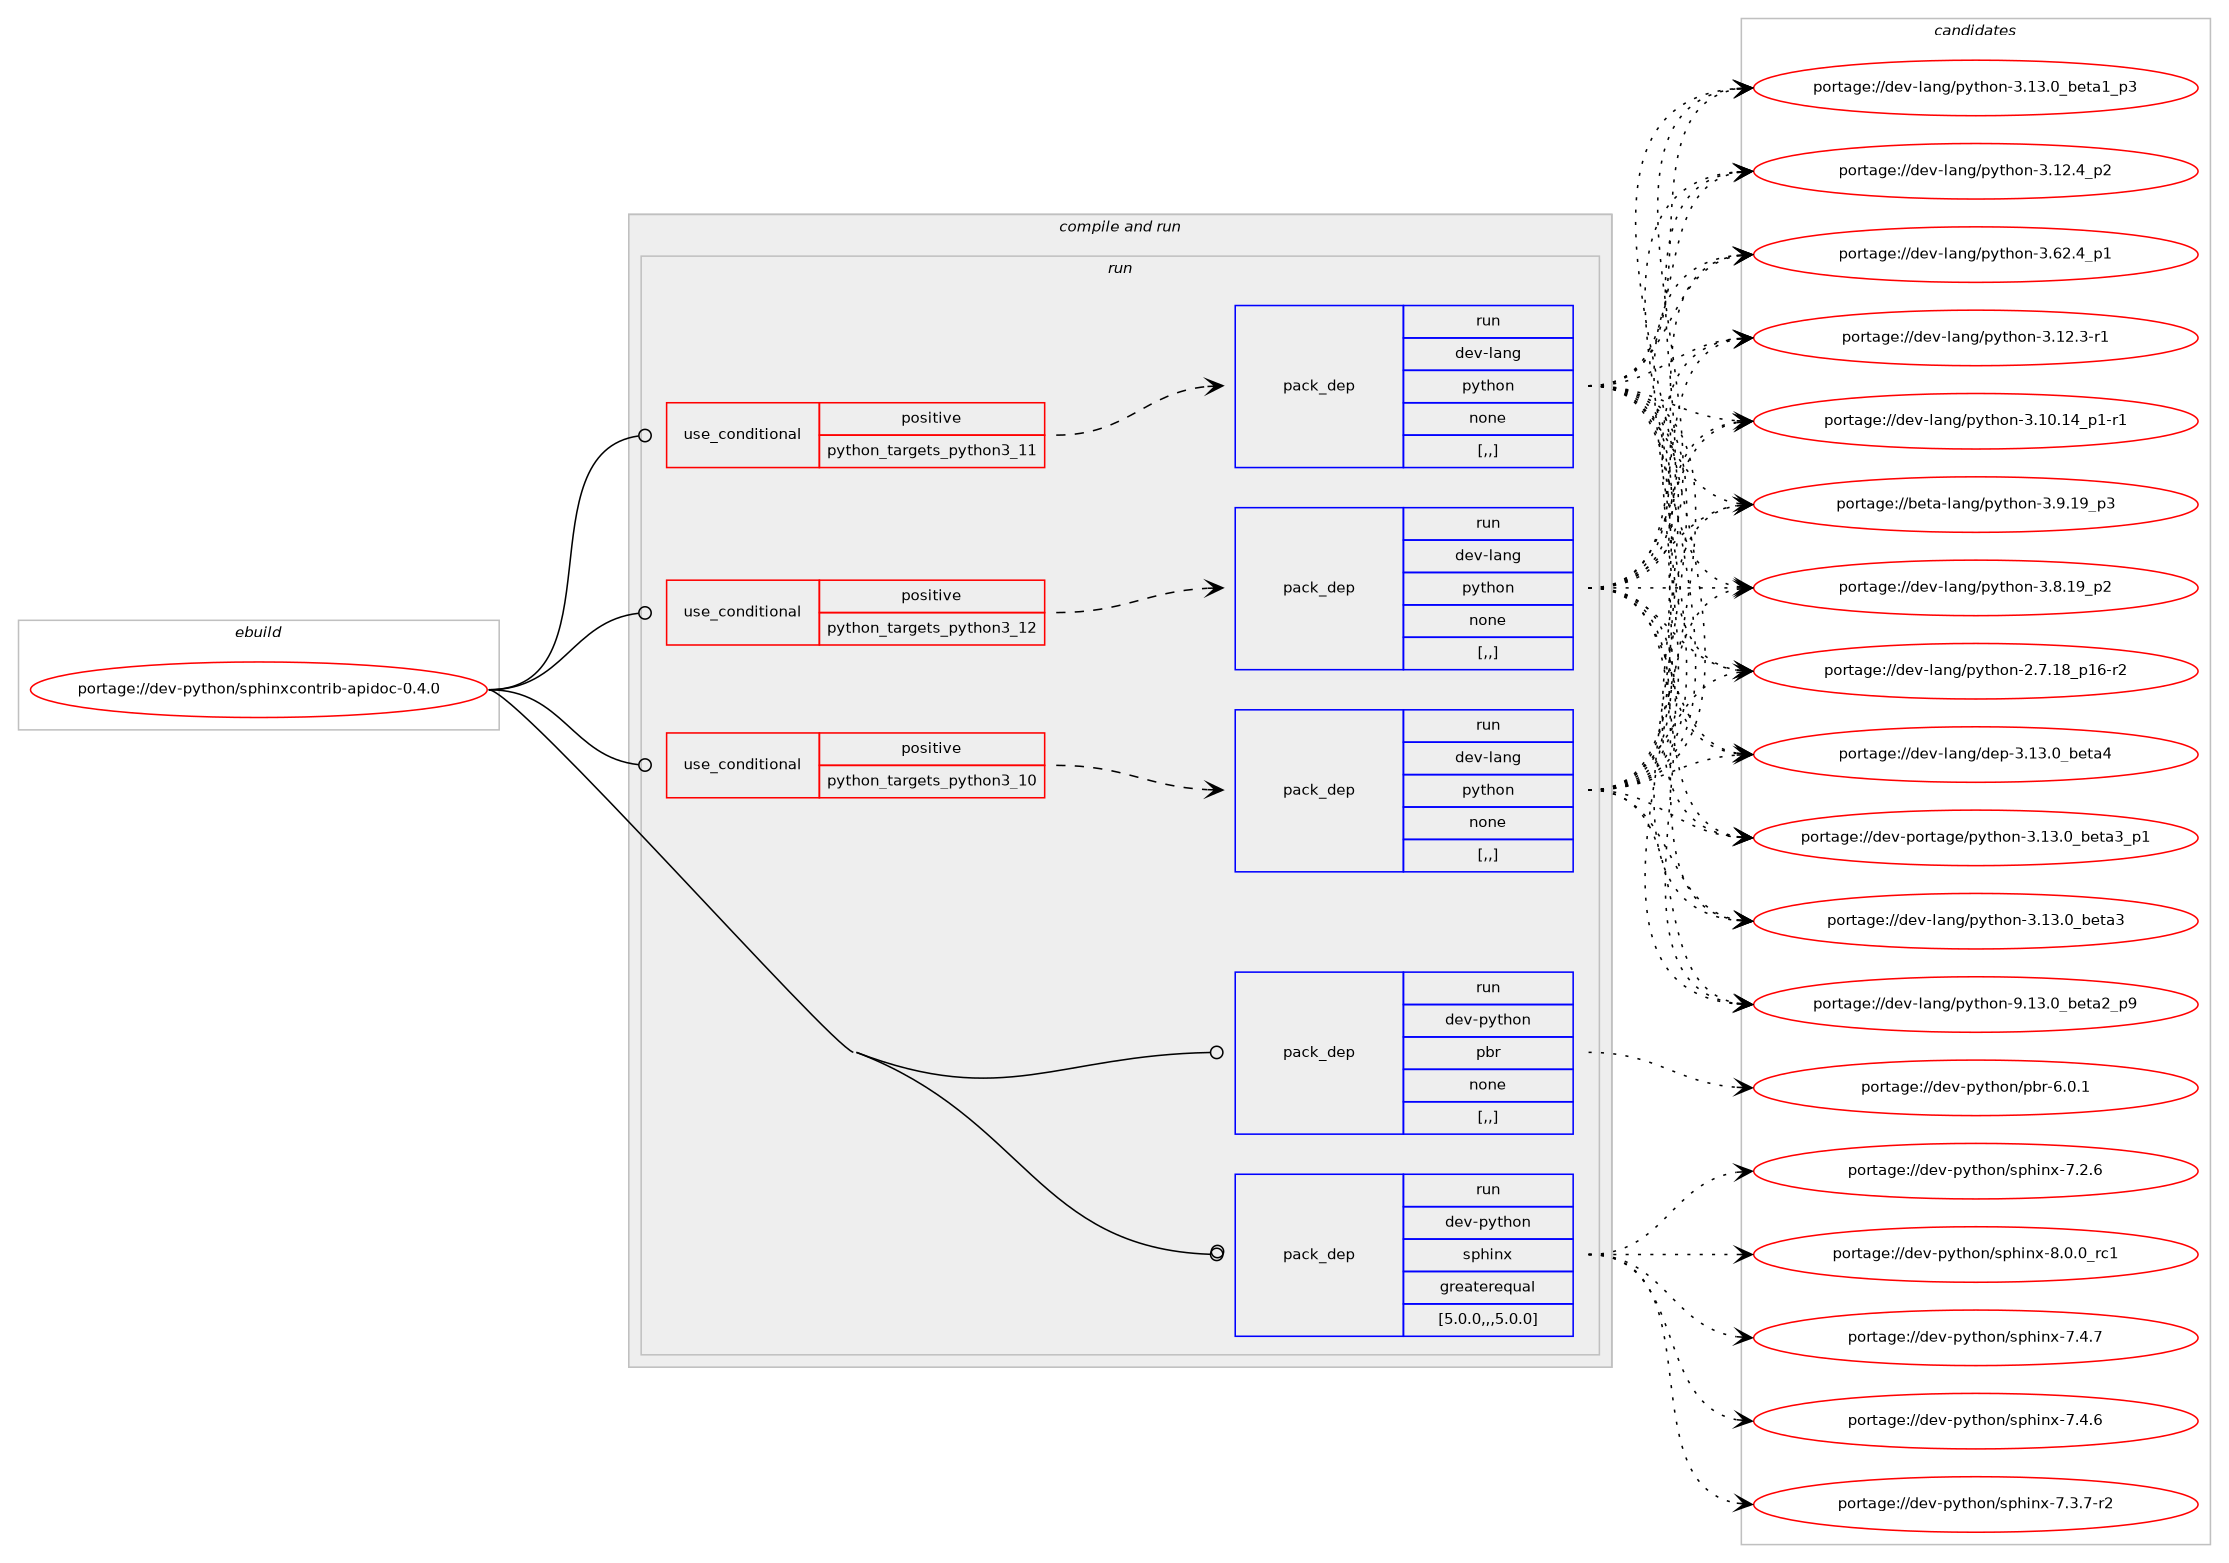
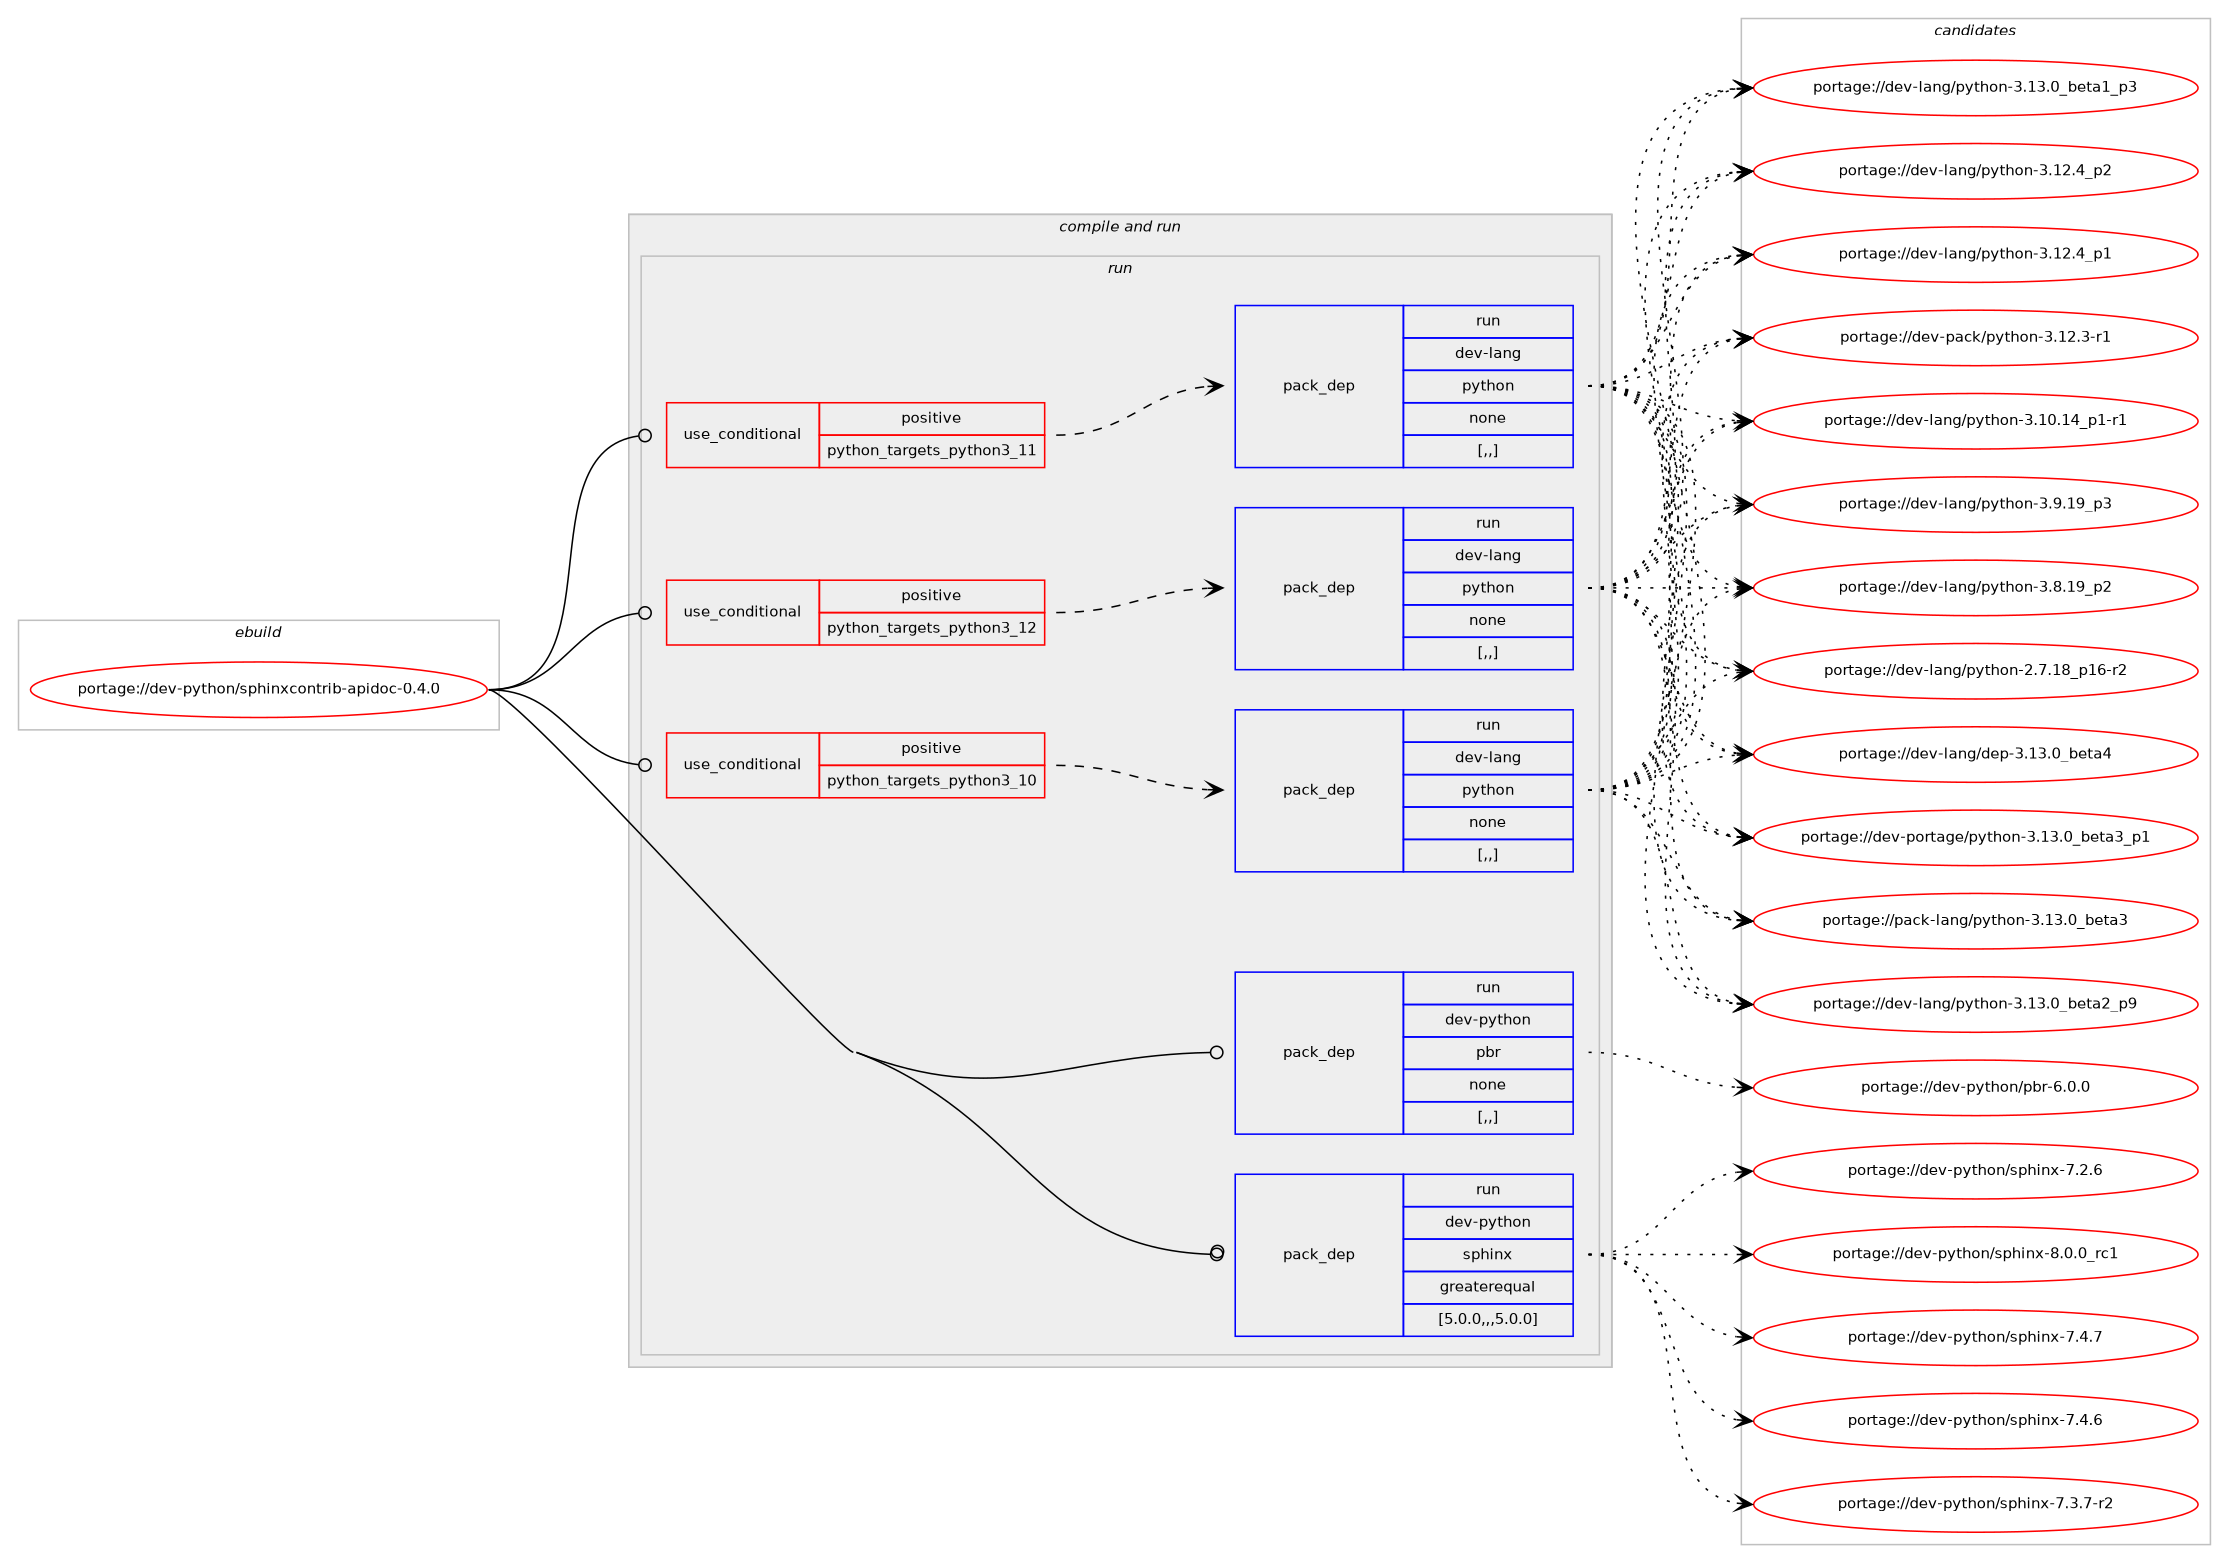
  digraph {
    compound=true
    concentrate=true
    fontname=Helvetica
    fontsize=10
    newrank=true
    rankdir=LR
    ranksep=1.5
    node [color=red fontname=Helvetica fontsize=10]
    edge [arrowhead=vee headport=w style=dotted tailport=e weight=100]
    n1 [label="portage://dev-python/sphinxcontrib-apidoc-0.4.0" width=4]
    n2 [color=blue label=<<TABLE BORDER="0" CELLBORDER="1" CELLSPACING="0" CELLPADDING="4" WIDTH="220"><TR><TD ROWSPAN="6" CELLPADDING="30">pack_dep</TD></TR><TR><TD WIDTH="110">run</TD></TR><TR><TD>dev-lang</TD></TR><TR><TD>python</TD></TR><TR><TD>none</TD></TR><TR><TD>[,,]</TD></TR></TABLE>> shape=none]
    n3 [label=<<TABLE BORDER="0" CELLBORDER="1" CELLSPACING="0" CELLPADDING="4"><TR><TD ROWSPAN="3" CELLPADDING="10">use_conditional</TD></TR><TR><TD>positive</TD></TR><TR><TD>python_targets_python3_10</TD></TR></TABLE>> shape=none]
    n4 [color=blue label=<<TABLE BORDER="0" CELLBORDER="1" CELLSPACING="0" CELLPADDING="4" WIDTH="220"><TR><TD ROWSPAN="6" CELLPADDING="30">pack_dep</TD></TR><TR><TD WIDTH="110">run</TD></TR><TR><TD>dev-lang</TD></TR><TR><TD>python</TD></TR><TR><TD>none</TD></TR><TR><TD>[,,]</TD></TR></TABLE>> shape=none]
    n5 [label=<<TABLE BORDER="0" CELLBORDER="1" CELLSPACING="0" CELLPADDING="4"><TR><TD ROWSPAN="3" CELLPADDING="10">use_conditional</TD></TR><TR><TD>positive</TD></TR><TR><TD>python_targets_python3_11</TD></TR></TABLE>> shape=none]
    n6 [color=blue label=<<TABLE BORDER="0" CELLBORDER="1" CELLSPACING="0" CELLPADDING="4" WIDTH="220"><TR><TD ROWSPAN="6" CELLPADDING="30">pack_dep</TD></TR><TR><TD WIDTH="110">run</TD></TR><TR><TD>dev-lang</TD></TR><TR><TD>python</TD></TR><TR><TD>none</TD></TR><TR><TD>[,,]</TD></TR></TABLE>> shape=none]
    n7 [label=<<TABLE BORDER="0" CELLBORDER="1" CELLSPACING="0" CELLPADDING="4"><TR><TD ROWSPAN="3" CELLPADDING="10">use_conditional</TD></TR><TR><TD>positive</TD></TR><TR><TD>python_targets_python3_12</TD></TR></TABLE>> shape=none]
    n8 [color=blue label=<<TABLE BORDER="0" CELLBORDER="1" CELLSPACING="0" CELLPADDING="4" WIDTH="220"><TR><TD ROWSPAN="6" CELLPADDING="30">pack_dep</TD></TR><TR><TD WIDTH="110">run</TD></TR><TR><TD>dev-python</TD></TR><TR><TD>pbr</TD></TR><TR><TD>none</TD></TR><TR><TD>[,,]</TD></TR></TABLE>> shape=none]
    n9 [color=blue label=<<TABLE BORDER="0" CELLBORDER="1" CELLSPACING="0" CELLPADDING="4" WIDTH="220"><TR><TD ROWSPAN="6" CELLPADDING="30">pack_dep</TD></TR><TR><TD WIDTH="110">run</TD></TR><TR><TD>dev-python</TD></TR><TR><TD>sphinx</TD></TR><TR><TD>greaterequal</TD></TR><TR><TD>[5.0.0,,,5.0.0]</TD></TR></TABLE>> shape=none]
    n10 [label="portage://dev-lang/dep-3.13.0_beta4" width=4]
    n11 [label="portage://dev-portage/python-3.13.0_beta3_p1" width=4]
-   n12 [label="portage://dev-lang/python-3.13.0_beta3" width=4]
-   n13 [label="portage://dev-lang/python-9.13.0_beta2_p9" width=4]
+   n12 [label="portage://pack-lang/python-3.13.0_beta3" width=4]
+   n13 [label="portage://dev-lang/python-3.13.0_beta2_p9" width=4]
    n14 [label="portage://dev-lang/python-3.13.0_beta1_p3" width=4]
    n15 [label="portage://dev-lang/python-3.12.4_p2" width=4]
-   n16 [label="portage://dev-lang/python-3.62.4_p1" width=4]
-   n17 [label="portage://dev-lang/python-3.12.3-r1" width=4]
+   n16 [label="portage://dev-lang/python-3.12.4_p1" width=4]
+   n17 [label="portage://dev-pack/python-3.12.3-r1" width=4]
    n18 [label="portage://dev-lang/python-3.10.14_p1-r1" width=4]
-   n19 [label="portage://beta-lang/python-3.9.19_p3" width=4]
+   n19 [label="portage://dev-lang/python-3.9.19_p3" width=4]
    n20 [label="portage://dev-lang/python-3.8.19_p2" width=4]
    n21 [label="portage://dev-lang/python-2.7.18_p16-r2" width=4]
-   n22 [label="portage://dev-python/pbr-6.0.1" width=4]
+   n22 [label="portage://dev-python/pbr-6.0.0" width=4]
    n23 [label="portage://dev-python/sphinx-8.0.0_rc1" width=4]
    n24 [label="portage://dev-python/sphinx-7.4.7" width=4]
    n25 [label="portage://dev-python/sphinx-7.4.6" width=4]
    n26 [label="portage://dev-python/sphinx-7.3.7-r2" width=4]
    n27 [label="portage://dev-python/sphinx-7.2.6" width=4]
    subgraph cluster_1 {
      color=gray
      label=<<i>ebuild</i>>
      n1
    }
    subgraph cluster_2 {
      color=gray
      label=<<i>dependencies</i>>
      subgraph cluster_3 {
        color=gray
        fillcolor="#eeeeee"
        label=<<i>compile</i>>
        style=filled
      }
      subgraph cluster_4 {
        color=gray
        fillcolor="#eeeeee"
        label=<<i>compile and run</i>>
        style=filled
      }
      subgraph cluster_5 {
        color=gray
        fillcolor="#eeeeee"
        label=<<i>run</i>>
        style=filled
        subgraph sub_6 {
          color=gray
          fillcolor="#eeeeee"
          label=<<i>run</i>>
          style=filled
          n3
          subgraph sub_7 {
            color=gray
            fillcolor="#eeeeee"
            label=<<i>run</i>>
            style=filled
            n2
          }
        }
        subgraph sub_8 {
          color=gray
          fillcolor="#eeeeee"
          label=<<i>run</i>>
          style=filled
          n5
          subgraph sub_9 {
            color=gray
            fillcolor="#eeeeee"
            label=<<i>run</i>>
            style=filled
            n4
          }
        }
        subgraph sub_10 {
          color=gray
          fillcolor="#eeeeee"
          label=<<i>run</i>>
          style=filled
          n7
          subgraph sub_11 {
            color=gray
            fillcolor="#eeeeee"
            label=<<i>run</i>>
            style=filled
            n6
          }
        }
        subgraph sub_12 {
          color=gray
          fillcolor="#eeeeee"
          label=<<i>run</i>>
          style=filled
          n8
        }
        subgraph sub_13 {
          color=gray
          fillcolor="#eeeeee"
          label=<<i>run</i>>
          style=filled
          n9
        }
      }
    }
    subgraph cluster_14 {
      color=gray
      label=<<i>candidates</i>>
      rank=same
      subgraph sub_15 {
        color=black
        label=<<i>candidates</i>>
        nodesep=1
        rank=same
        n10
        n11
        n12
        n13
        n14
        n15
        n16
        n17
        n18
        n19
        n20
        n21
      }
      subgraph sub_16 {
        color=black
        label=<<i>candidates</i>>
        nodesep=1
        rank=same
        n10
        n11
        n12
        n13
        n14
        n15
        n16
        n17
        n18
        n19
        n20
        n21
      }
      subgraph sub_17 {
        color=black
        label=<<i>candidates</i>>
        nodesep=1
        rank=same
        n10
        n11
        n12
        n13
        n14
        n15
        n16
        n17
        n18
        n19
        n20
        n21
      }
      subgraph sub_18 {
        color=black
        label=<<i>candidates</i>>
        nodesep=1
        rank=same
        n22
      }
      subgraph sub_19 {
        color=black
        label=<<i>candidates</i>>
        nodesep=1
        rank=same
        n23
        n24
        n25
        n26
        n27
      }
    }
    n1 -> n3 [arrowhead=odot style=solid weight=20]
    n1 -> n5 [arrowhead=odot style=solid weight=20]
    n1 -> n7 [arrowhead=odot style=solid weight=20]
    n1 -> n8 [arrowhead=odot style=solid weight=20]
    n1 -> n9 [arrowhead=odot style=solid weight=20]
    n2 -> n10
    n2 -> n11
    n2 -> n12
    n2 -> n13
    n2 -> n14
    n2 -> n15
    n2 -> n16
    n2 -> n17
    n2 -> n18
    n2 -> n19
    n2 -> n20
    n2 -> n21
    n3 -> n2 [style=dashed weight=20]
    n4 -> n10
    n4 -> n11
    n4 -> n12
    n4 -> n13
    n4 -> n14
    n4 -> n15
    n4 -> n16
    n4 -> n17
    n4 -> n18
    n4 -> n19
    n4 -> n20
    n4 -> n21
    n5 -> n4 [style=dashed weight=20]
    n6 -> n10
    n6 -> n11
    n6 -> n12
    n6 -> n13
    n6 -> n14
    n6 -> n15
    n6 -> n16
    n6 -> n17
    n6 -> n18
    n6 -> n19
    n6 -> n20
    n6 -> n21
    n7 -> n6 [style=dashed weight=20]
    n8 -> n22
    n9 -> n23
    n9 -> n24
    n9 -> n25
    n9 -> n26
    n9 -> n27
  }
